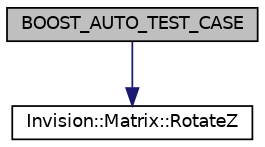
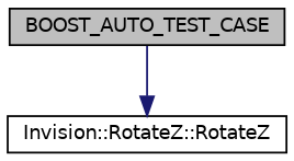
  digraph {
    rankdir=TB
    node [color=black fontname=Helvetica fontsize=10 shape=record style=filled]
    n1 [fillcolor=grey75 fontcolor=black height=0.2 label=BOOST_AUTO_TEST_CASE width=0.4]
-   n2 [fillcolor=white height=0.2 label="Invision::Matrix::RotateZ" width=0.4]
+   n2 [fillcolor=white height=0.2 label="Invision::RotateZ::RotateZ" width=0.4]
    n1 -> n2 [color=midnightblue fontname=Helvetica fontsize=10 labelfontname=Helvetica labelfontsize=10 style=solid]
  }
